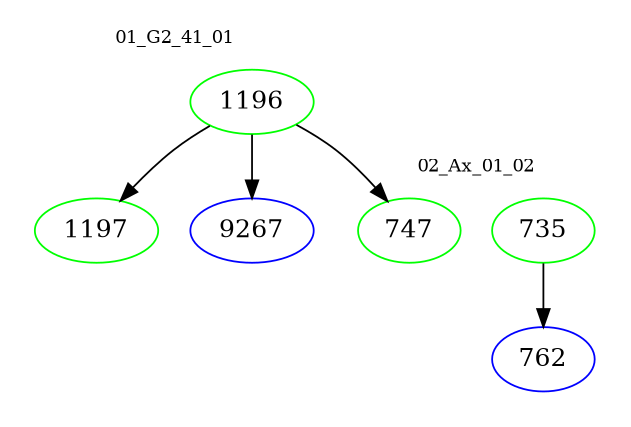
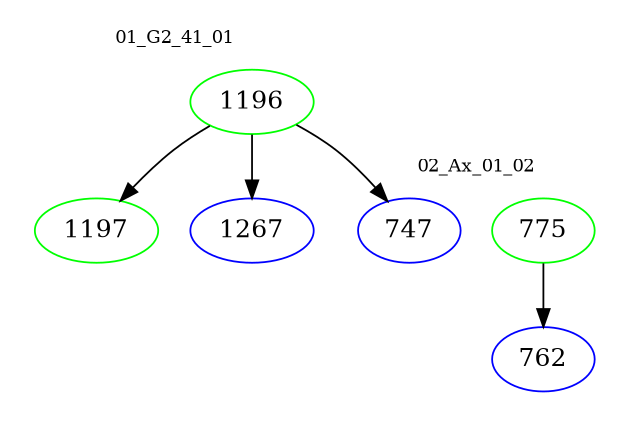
  digraph {
    node [color=green]
    edge [color=black]
-   n1 [label=735]
+   n1 [label=775]
    n2 [color=blue label=762]
-   n3 [label=747]
+   n3 [color=blue label=747]
    n4 [label=1196]
    n5 [label=1197]
-   n6 [color=blue label=9267]
+   n6 [color=blue label=1267]
    subgraph cluster_1 {
      color=white
      fontsize=10
      label="02_Ax_01_02"
      n1
      n2
      n3
    }
    subgraph cluster_2 {
      color=white
      fontsize=10
      label="01_G2_41_01"
      n4
      n5
      n6
    }
    n1 -> n2
    n4 -> n3
    n4 -> n5
    n4 -> n6
  }
